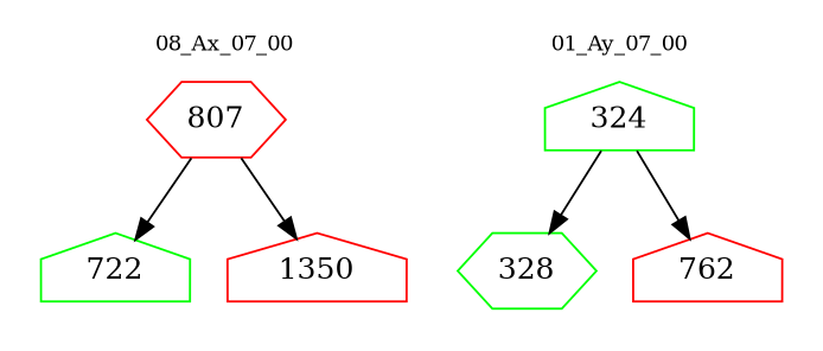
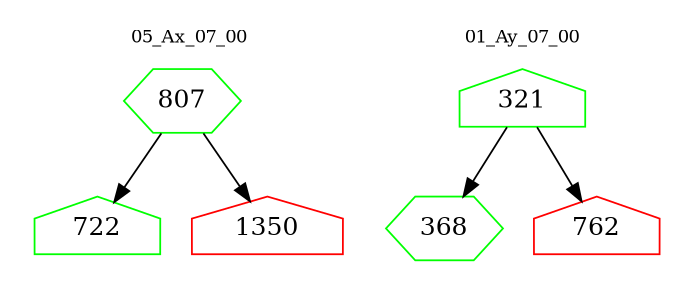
  digraph {
    node [color=green shape=house]
    edge [color=black]
-   n1 [color=red label=807 shape=hexagon]
+   n1 [label=807 shape=hexagon]
    n2 [label=722]
    n3 [color=red label=1350]
-   n4 [label=324]
-   n5 [label=328 shape=hexagon]
+   n4 [label=321]
+   n5 [label=368 shape=hexagon]
    n6 [color=red label=762]
    subgraph cluster_1 {
      color=white
      fontsize=10
-     label="08_Ax_07_00"
+     label="05_Ax_07_00"
      n1
      n2
      n3
    }
    subgraph cluster_2 {
      color=white
      fontsize=10
      label="01_Ay_07_00"
      n4
      n5
      n6
    }
    n1 -> n2
    n1 -> n3
    n4 -> n5
    n4 -> n6
  }
